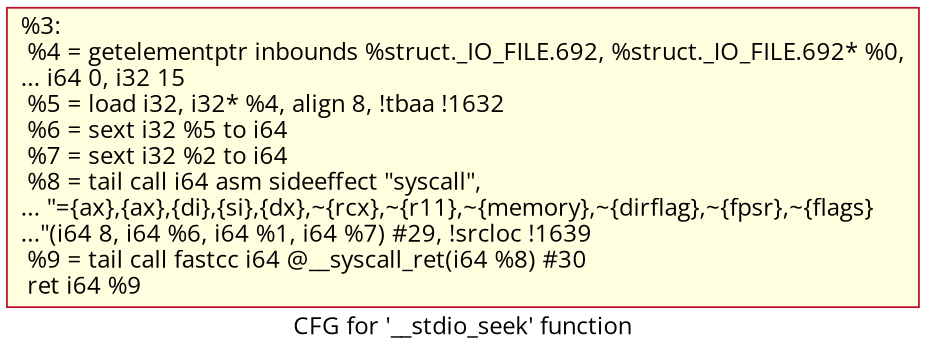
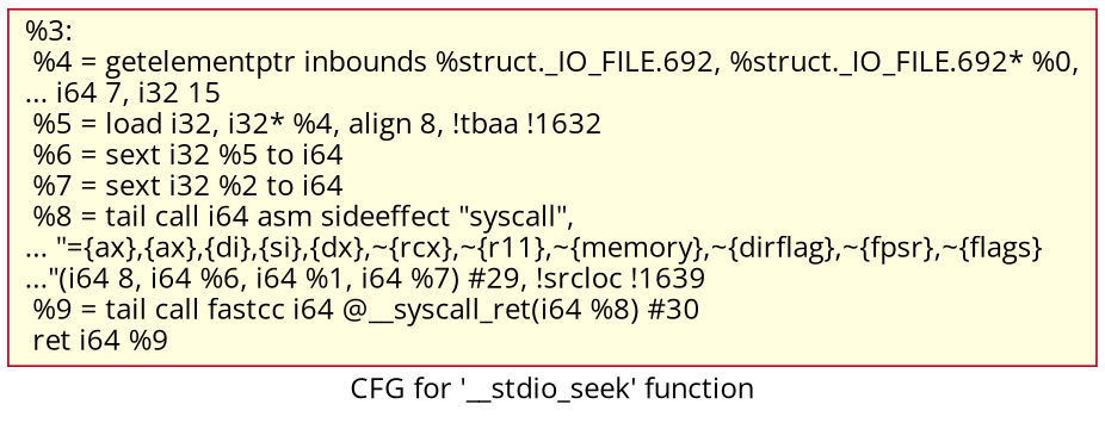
  digraph {
    label="CFG for '__stdio_seek' function"
    fontname="Open Sans"
-   n1 [color="#b70d28ff" fillcolor=lightyellow label="{%3:\l  %4 = getelementptr inbounds %struct._IO_FILE.692, %struct._IO_FILE.692* %0,\l... i64 0, i32 15\l  %5 = load i32, i32* %4, align 8, !tbaa !1632\l  %6 = sext i32 %5 to i64\l  %7 = sext i32 %2 to i64\l  %8 = tail call i64 asm sideeffect \"syscall\",\l... \"=\{ax\},\{ax\},\{di\},\{si\},\{dx\},~\{rcx\},~\{r11\},~\{memory\},~\{dirflag\},~\{fpsr\},~\{flags\}\l...\"(i64 8, i64 %6, i64 %1, i64 %7) #29, !srcloc !1639\l  %9 = tail call fastcc i64 @__syscall_ret(i64 %8) #30\l  ret i64 %9\l}" shape=record style=filled fontname="Open Sans"]
+   n1 [color="#b70d28ff" fillcolor=lightyellow label="{%3:\l  %4 = getelementptr inbounds %struct._IO_FILE.692, %struct._IO_FILE.692* %0,\l... i64 7, i32 15\l  %5 = load i32, i32* %4, align 8, !tbaa !1632\l  %6 = sext i32 %5 to i64\l  %7 = sext i32 %2 to i64\l  %8 = tail call i64 asm sideeffect \"syscall\",\l... \"=\{ax\},\{ax\},\{di\},\{si\},\{dx\},~\{rcx\},~\{r11\},~\{memory\},~\{dirflag\},~\{fpsr\},~\{flags\}\l...\"(i64 8, i64 %6, i64 %1, i64 %7) #29, !srcloc !1639\l  %9 = tail call fastcc i64 @__syscall_ret(i64 %8) #30\l  ret i64 %9\l}" shape=record style=filled fontname="Open Sans"]
  }
